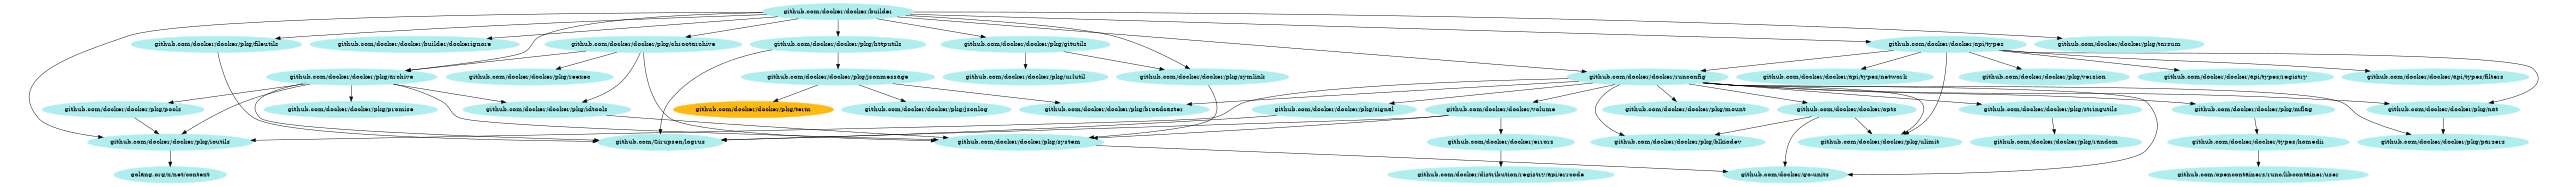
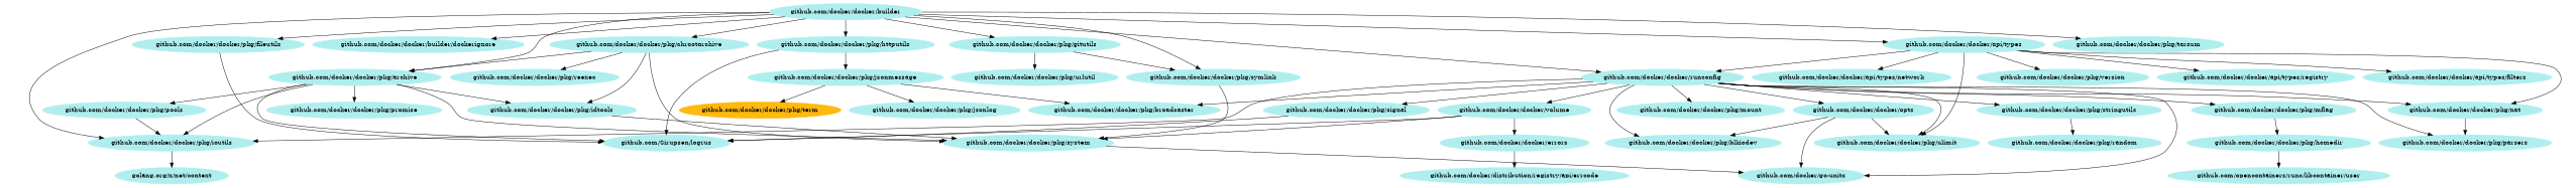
  digraph {
    rankdir=TB
    node [color=paleturquoise style=filled]
    n1 [label="github.com/docker/docker/runconfig"]
    n2 [label="github.com/docker/docker/opts"]
    n3 [label="github.com/docker/docker/pkg/blkiodev"]
    n4 [label="github.com/docker/docker/pkg/broadcaster"]
    n5 [label="github.com/docker/docker/pkg/ioutils"]
    n6 [label="github.com/docker/docker/pkg/mflag"]
    n7 [label="github.com/docker/docker/pkg/mount"]
    n8 [label="github.com/docker/docker/pkg/nat"]
    n9 [label="github.com/docker/docker/pkg/parsers"]
    n10 [label="github.com/docker/docker/pkg/signal"]
    n11 [label="github.com/docker/docker/pkg/stringutils"]
    n12 [label="github.com/docker/docker/pkg/ulimit"]
    n13 [label="github.com/docker/docker/volume"]
    n14 [label="github.com/docker/go-units"]
    n15 [label="golang.org/x/net/context"]
-   n16 [label="github.com/docker/docker/types/homedir"]
+   n16 [label="github.com/docker/docker/pkg/homedir"]
    n17 [label="github.com/Sirupsen/logrus"]
    n18 [label="github.com/docker/docker/pkg/random"]
    n19 [label="github.com/docker/docker/errors"]
    n20 [label="github.com/docker/docker/pkg/system"]
    n21 [label="github.com/opencontainers/runc/libcontainer/user"]
    n22 [label="github.com/docker/distribution/registry/api/errcode"]
    n23 [label="github.com/docker/docker/pkg/urlutil"]
    n24 [label="github.com/docker/docker/pkg/version"]
    n25 [label="github.com/docker/docker/builder/dockerignore"]
    n26 [label="github.com/docker/docker/pkg/fileutils"]
    n27 [label="github.com/docker/docker/pkg/symlink"]
    n28 [label="github.com/docker/docker/pkg/jsonmessage"]
    n29 [label="github.com/docker/docker/pkg/jsonlog"]
    n30 [color=darkgoldenrod1 label="github.com/docker/docker/pkg/term"]
    n31 [label="github.com/docker/docker/pkg/httputils"]
    n32 [label="github.com/docker/docker/api/types/registry"]
    n33 [label="github.com/docker/docker/api/types/filters"]
    n34 [label="github.com/docker/docker/pkg/pools"]
    n35 [label="github.com/docker/docker/pkg/chrootarchive"]
    n36 [label="github.com/docker/docker/pkg/archive"]
    n37 [label="github.com/docker/docker/pkg/idtools"]
    n38 [label="github.com/docker/docker/pkg/reexec"]
    n39 [label="github.com/docker/docker/pkg/promise"]
    n40 [label="github.com/docker/docker/api/types"]
    n41 [label="github.com/docker/docker/api/types/network"]
    n42 [label="github.com/docker/docker/pkg/gitutils"]
    n43 [label="github.com/docker/docker/builder"]
    n44 [label="github.com/docker/docker/pkg/tarsum"]
    n1 -> n2
    n1 -> n3
    n1 -> n4
    n1 -> n5
    n1 -> n6
    n1 -> n7
    n1 -> n8
    n1 -> n9
    n1 -> n10
    n1 -> n11
    n1 -> n12
    n1 -> n13
    n1 -> n14
    n2 -> n3
    n2 -> n12
    n2 -> n14
    n5 -> n15
    n6 -> n16
    n8 -> n9
    n10 -> n17
    n11 -> n18
    n13 -> n17
    n13 -> n19
    n13 -> n20
    n16 -> n21
    n19 -> n22
    n20 -> n14
    n26 -> n17
    n27 -> n20
    n28 -> n4
    n28 -> n29
    n28 -> n30
    n31 -> n17
    n31 -> n28
    n34 -> n5
    n35 -> n20
    n35 -> n36
    n35 -> n37
    n35 -> n38
    n36 -> n5
    n36 -> n17
    n36 -> n20
    n36 -> n34
    n36 -> n37
    n36 -> n39
    n37 -> n20
    n40 -> n1
    n40 -> n8
    n40 -> n12
    n40 -> n24
    n40 -> n32
    n40 -> n33
    n40 -> n41
    n42 -> n23
    n42 -> n27
    n43 -> n1
    n43 -> n5
    n43 -> n25
    n43 -> n26
    n43 -> n27
    n43 -> n31
    n43 -> n35
    n43 -> n36
    n43 -> n40
    n43 -> n42
    n43 -> n44
  }
